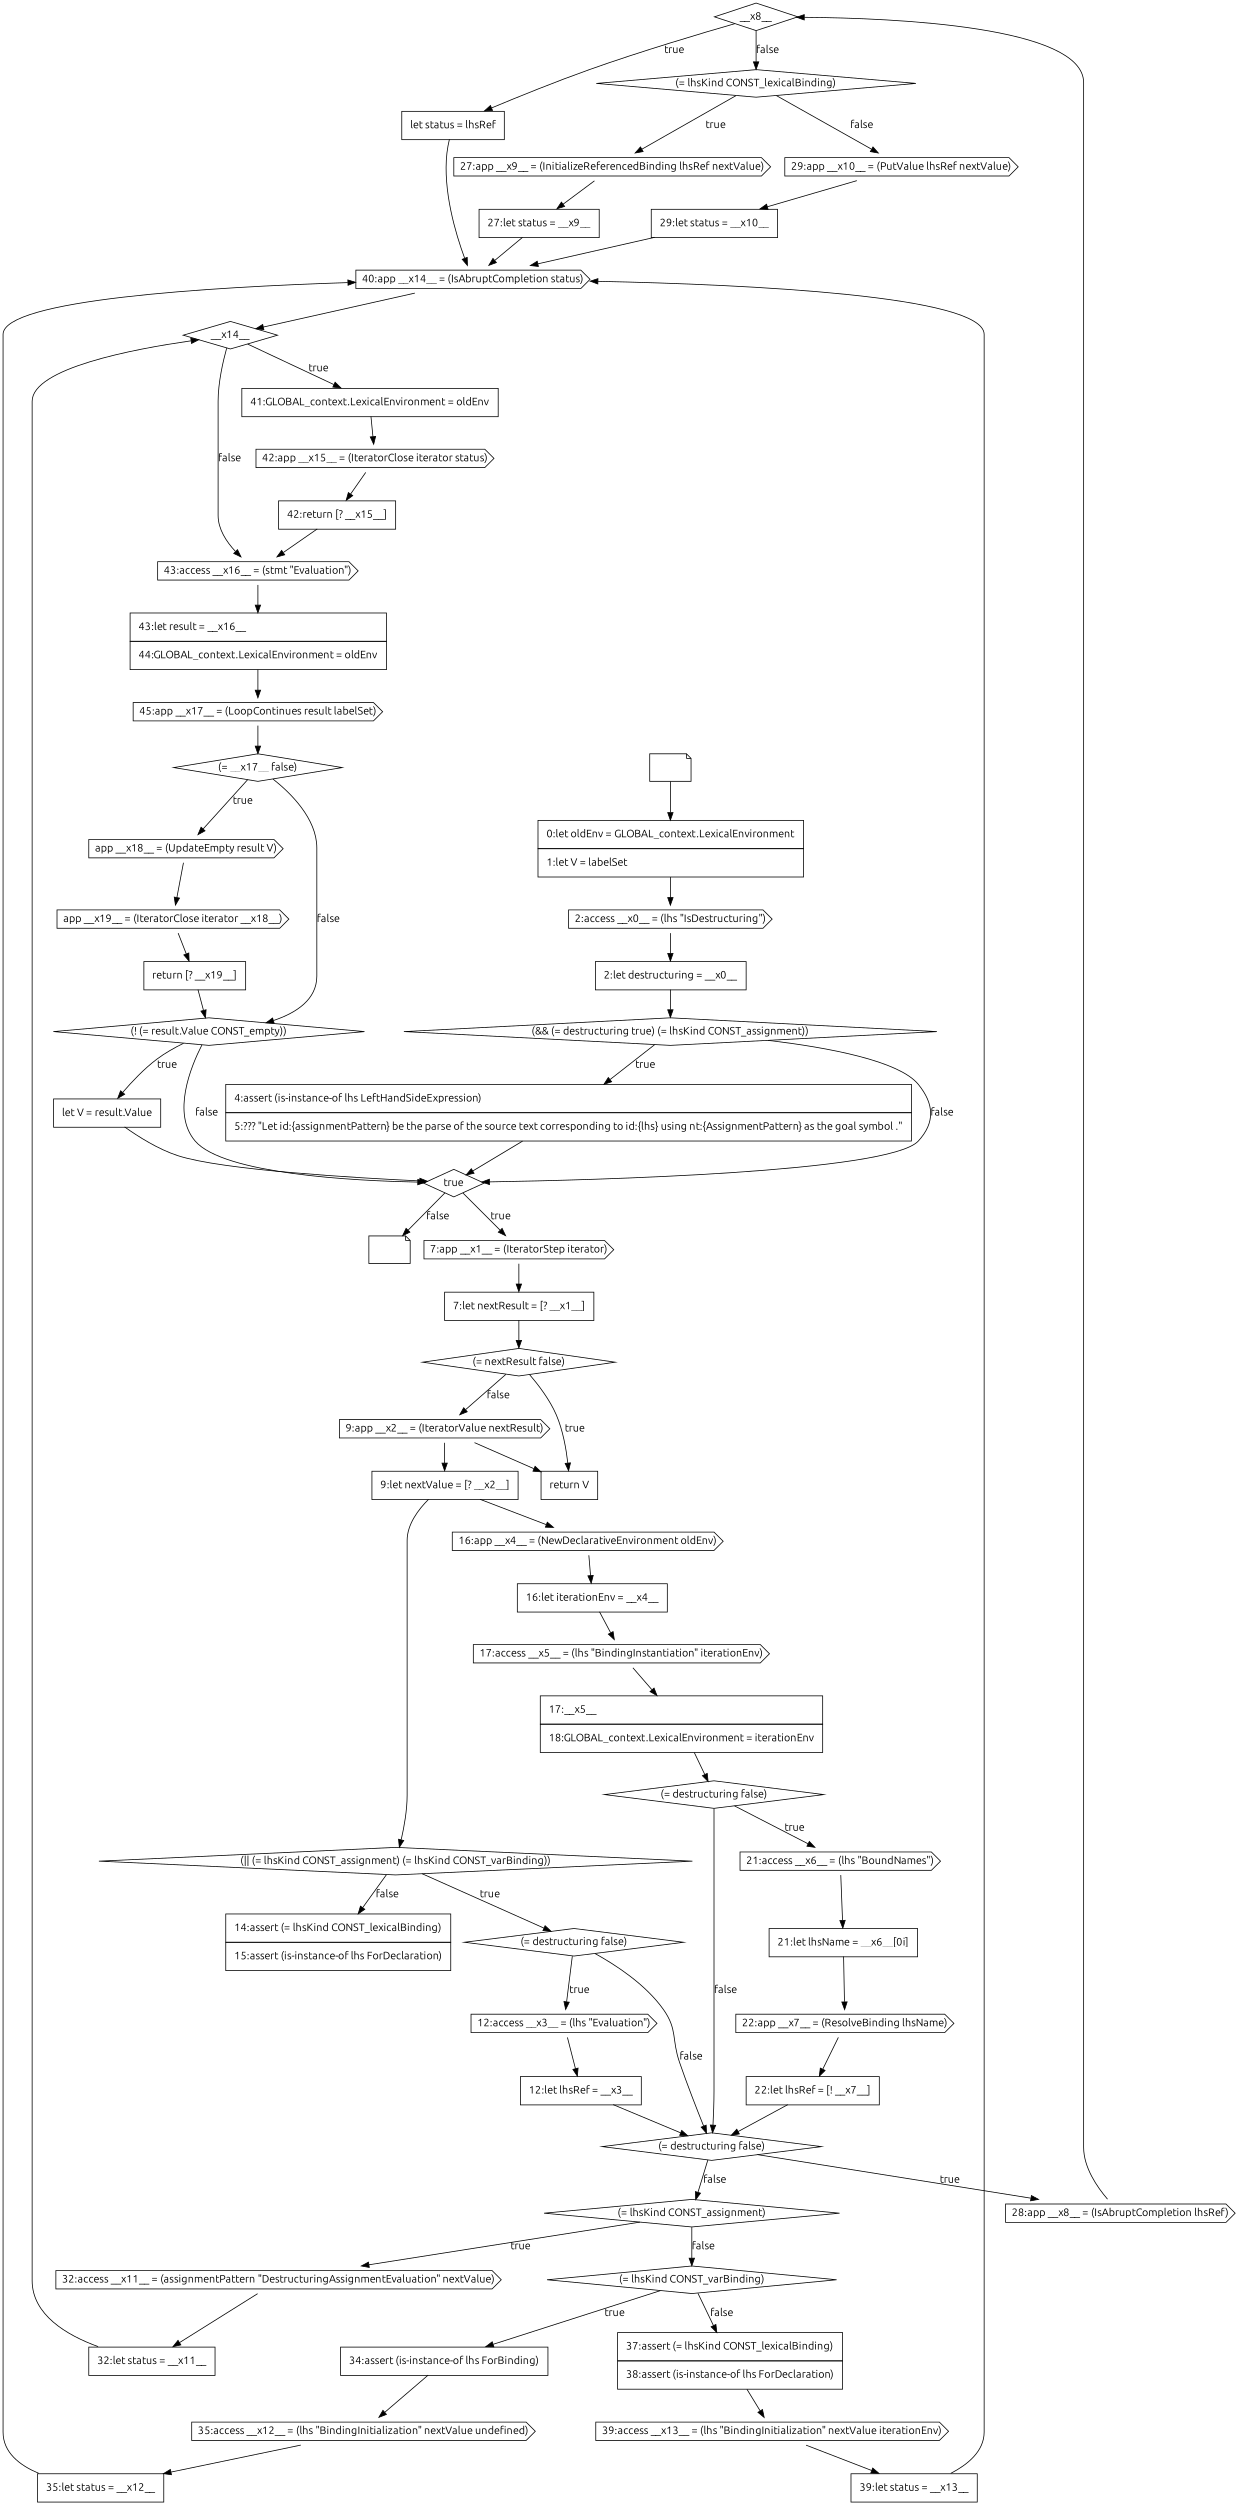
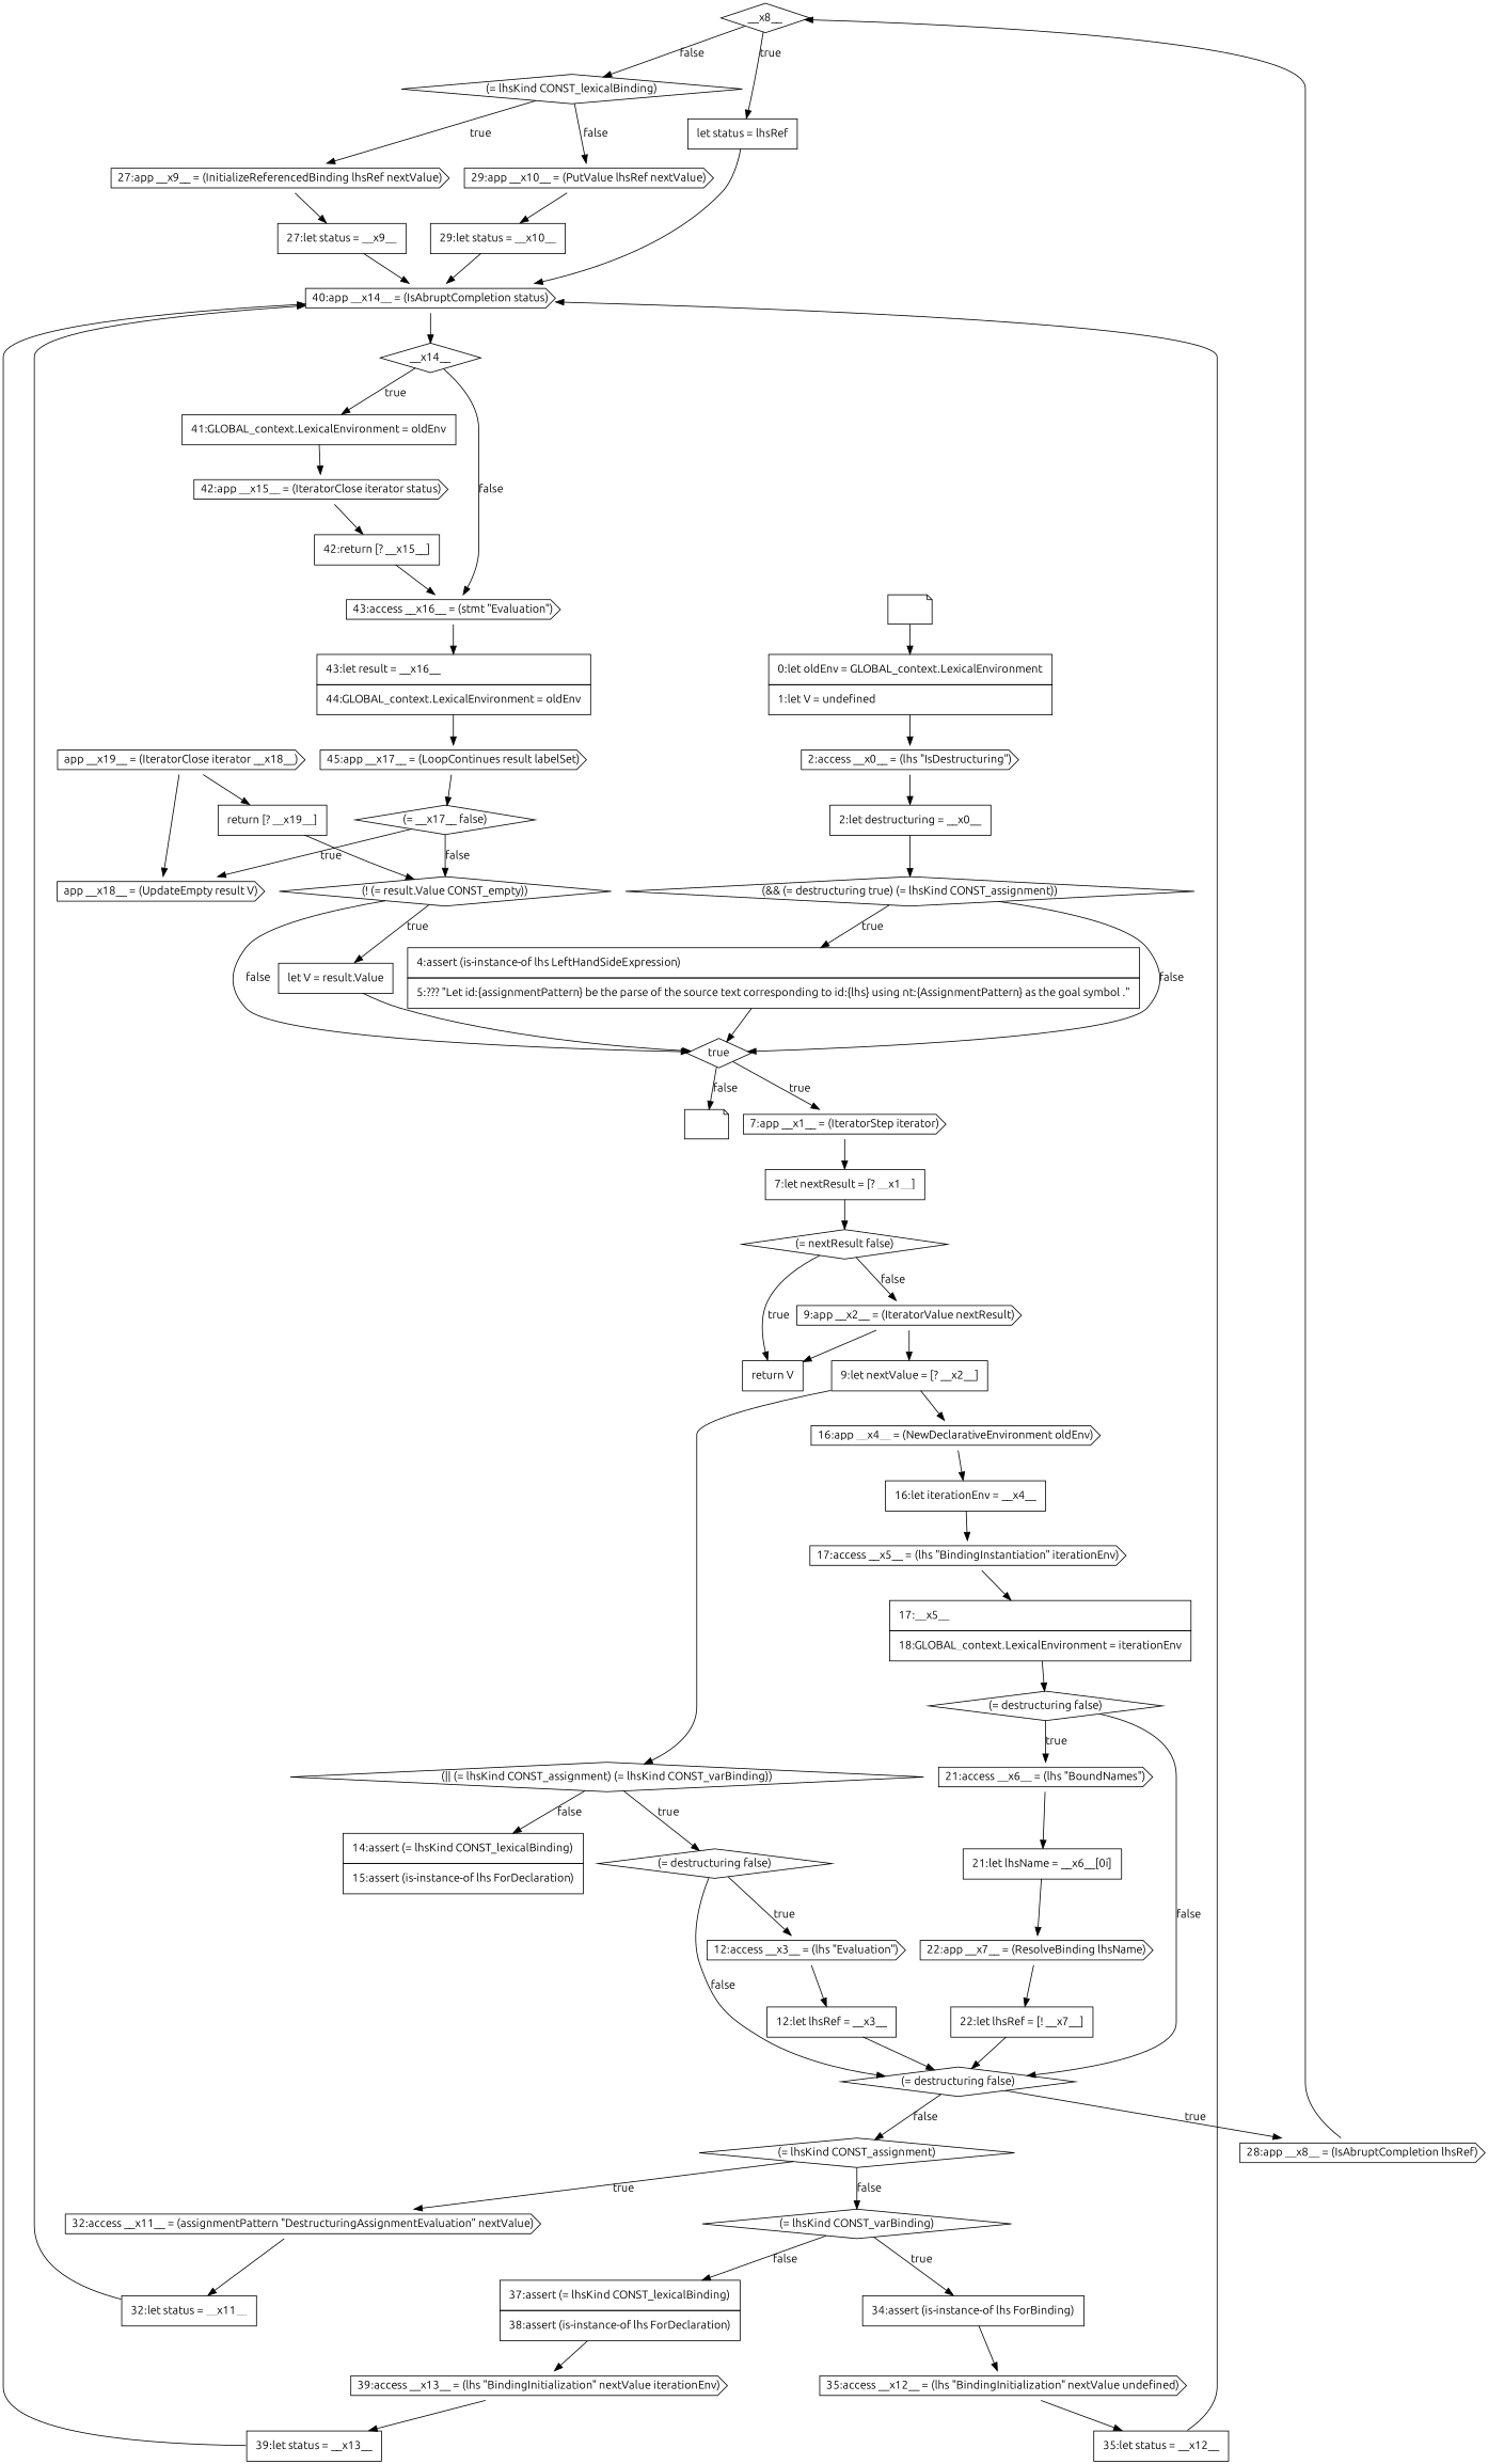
  digraph {
    fontname=Ubuntu
    node [color=black fillcolor=white fontname=Ubuntu shape=none style=filled]
    edge [color=black fontname=Ubuntu]
    n1 [label=<<font color="black">__x8__</font>> shape=diamond]
    n2 [label=<<font color="black">     <table border="0" cellborder="1" cellspacing="0" cellpadding="10">       <tr><td align="left">let status = lhsRef</td></tr>     </table>   </font>> margin=0]
    n3 [label=<<font color="black">(= lhsKind CONST_lexicalBinding)</font>> shape=diamond]
    n4 [label=<<font color="black">40:app __x14__ = (IsAbruptCompletion status)</font>> shape=cds]
    n5 [label=<<font color="black">29:app __x10__ = (PutValue lhsRef nextValue)</font>> shape=cds]
    n6 [label=<<font color="black">27:app __x9__ = (InitializeReferencedBinding lhsRef nextValue)</font>> shape=cds]
    n7 [label=<<font color="black">(= lhsKind CONST_varBinding)</font>> shape=diamond]
    n8 [label=<<font color="black">     <table border="0" cellborder="1" cellspacing="0" cellpadding="10">       <tr><td align="left">37:assert (= lhsKind CONST_lexicalBinding)</td></tr>       <tr><td align="left">38:assert (is-instance-of lhs ForDeclaration)</td></tr>     </table>   </font>> margin=0]
    n9 [label=<<font color="black">     <table border="0" cellborder="1" cellspacing="0" cellpadding="10">       <tr><td align="left">34:assert (is-instance-of lhs ForBinding)</td></tr>     </table>   </font>> margin=0]
    n10 [label=<<font color="black">39:access __x13__ = (lhs &quot;BindingInitialization&quot; nextValue iterationEnv)</font>> shape=cds]
    n11 [label=<<font color="black">35:access __x12__ = (lhs &quot;BindingInitialization&quot; nextValue undefined)</font>> shape=cds]
    n12 [label=<<font color="black">16:app __x4__ = (NewDeclarativeEnvironment oldEnv)</font>> shape=cds]
    n13 [label=<<font color="black">     <table border="0" cellborder="1" cellspacing="0" cellpadding="10">       <tr><td align="left">16:let iterationEnv = __x4__</td></tr>     </table>   </font>> margin=0]
    n14 [label=<<font color="black">17:access __x5__ = (lhs &quot;BindingInstantiation&quot; iterationEnv)</font>> shape=cds]
    n15 [label=<<font color="black">     <table border="0" cellborder="1" cellspacing="0" cellpadding="10">       <tr><td align="left">17:__x5__</td></tr>       <tr><td align="left">18:GLOBAL_context.LexicalEnvironment = iterationEnv</td></tr>     </table>   </font>> margin=0]
    n16 [label=<<font color="black">(= destructuring false)</font>> shape=diamond]
    n17 [label=<<font color="black">(= destructuring false)</font>> shape=diamond]
    n18 [label=<<font color="black">21:access __x6__ = (lhs &quot;BoundNames&quot;)</font>> shape=cds]
    n19 [label=<<font color="black">28:app __x8__ = (IsAbruptCompletion lhsRef)</font>> shape=cds]
    n20 [label=<<font color="black">(= lhsKind CONST_assignment)</font>> shape=diamond]
    n21 [label=<<font color="black">32:access __x11__ = (assignmentPattern &quot;DestructuringAssignmentEvaluation&quot; nextValue)</font>> shape=cds]
    n22 [label=<<font color="black">     <table border="0" cellborder="1" cellspacing="0" cellpadding="10">       <tr><td align="left">let V = result.Value</td></tr>     </table>   </font>> margin=0]
    n23 [label=<<font color="black">true</font>> shape=diamond]
    n24 [label=<<font color="black">7:app __x1__ = (IteratorStep iterator)</font>> shape=cds]
    n25 [label=" " shape=note]
    n26 [label=<<font color="black">     <table border="0" cellborder="1" cellspacing="0" cellpadding="10">       <tr><td align="left">35:let status = __x12__</td></tr>     </table>   </font>> margin=0]
    n27 [label=<<font color="black">     <table border="0" cellborder="1" cellspacing="0" cellpadding="10">       <tr><td align="left">4:assert (is-instance-of lhs LeftHandSideExpression)</td></tr>       <tr><td align="left">5:??? &quot;Let id:{assignmentPattern} be the parse of the source text corresponding to id:{lhs} using nt:{AssignmentPattern} as the goal symbol .&quot;</td></tr>     </table>   </font>> margin=0]
    n28 [label=<<font color="black">     <table border="0" cellborder="1" cellspacing="0" cellpadding="10">       <tr><td align="left">32:let status = __x11__</td></tr>     </table>   </font>> margin=0]
    n29 [label=<<font color="black">     <table border="0" cellborder="1" cellspacing="0" cellpadding="10">       <tr><td align="left">29:let status = __x10__</td></tr>     </table>   </font>> margin=0]
    n30 [label=<<font color="black">     <table border="0" cellborder="1" cellspacing="0" cellpadding="10">       <tr><td align="left">9:let nextValue = [? __x2__]</td></tr>     </table>   </font>> margin=0]
    n31 [label=<<font color="black">(|| (= lhsKind CONST_assignment) (= lhsKind CONST_varBinding))</font>> shape=diamond]
    n32 [label=<<font color="black">     <table border="0" cellborder="1" cellspacing="0" cellpadding="10">       <tr><td align="left">14:assert (= lhsKind CONST_lexicalBinding)</td></tr>       <tr><td align="left">15:assert (is-instance-of lhs ForDeclaration)</td></tr>     </table>   </font>> margin=0]
    n33 [label=<<font color="black">(= destructuring false)</font>> shape=diamond]
    n34 [label=<<font color="black">(= __x17__ false)</font>> shape=diamond]
    n35 [label=<<font color="black">(! (= result.Value CONST_empty))</font>> shape=diamond]
    n36 [label=<<font color="black">app __x18__ = (UpdateEmpty result V)</font>> shape=cds]
    n37 [label=<<font color="black">app __x19__ = (IteratorClose iterator __x18__)</font>> shape=cds]
    n38 [label=<<font color="black">42:app __x15__ = (IteratorClose iterator status)</font>> shape=cds]
    n39 [label=<<font color="black">     <table border="0" cellborder="1" cellspacing="0" cellpadding="10">       <tr><td align="left">42:return [? __x15__]</td></tr>     </table>   </font>> margin=0]
    n40 [label=<<font color="black">43:access __x16__ = (stmt &quot;Evaluation&quot;)</font>> shape=cds]
    n41 [label=<<font color="black">2:access __x0__ = (lhs &quot;IsDestructuring&quot;)</font>> shape=cds]
    n42 [label=<<font color="black">     <table border="0" cellborder="1" cellspacing="0" cellpadding="10">       <tr><td align="left">2:let destructuring = __x0__</td></tr>     </table>   </font>> margin=0]
    n43 [label=<<font color="black">(&amp;&amp; (= destructuring true) (= lhsKind CONST_assignment))</font>> shape=diamond]
    n44 [label=<<font color="black">     <table border="0" cellborder="1" cellspacing="0" cellpadding="10">       <tr><td align="left">39:let status = __x13__</td></tr>     </table>   </font>> margin=0]
    n45 [label=<<font color="black">__x14__</font>> shape=diamond]
    n46 [label=<<font color="black">     <table border="0" cellborder="1" cellspacing="0" cellpadding="10">       <tr><td align="left">return [? __x19__]</td></tr>     </table>   </font>> margin=0]
    n47 [label=<<font color="black">     <table border="0" cellborder="1" cellspacing="0" cellpadding="10">       <tr><td align="left">7:let nextResult = [? __x1__]</td></tr>     </table>   </font>> margin=0]
    n48 [label=<<font color="black">(= nextResult false)</font>> shape=diamond]
    n49 [label=<<font color="black">     <table border="0" cellborder="1" cellspacing="0" cellpadding="10">       <tr><td align="left">21:let lhsName = __x6__[0i]</td></tr>     </table>   </font>> margin=0]
    n50 [label=<<font color="black">22:app __x7__ = (ResolveBinding lhsName)</font>> shape=cds]
    n51 [label=<<font color="black">     <table border="0" cellborder="1" cellspacing="0" cellpadding="10">       <tr><td align="left">22:let lhsRef = [! __x7__]</td></tr>     </table>   </font>> margin=0]
    n52 [label=<<font color="black">45:app __x17__ = (LoopContinues result labelSet)</font>> shape=cds]
    n53 [label=<<font color="black">     <table border="0" cellborder="1" cellspacing="0" cellpadding="10">       <tr><td align="left">27:let status = __x9__</td></tr>     </table>   </font>> margin=0]
    n54 [label=<<font color="black">     <table border="0" cellborder="1" cellspacing="0" cellpadding="10">       <tr><td align="left">43:let result = __x16__</td></tr>       <tr><td align="left">44:GLOBAL_context.LexicalEnvironment = oldEnv</td></tr>     </table>   </font>> margin=0]
    n55 [label=" " shape=note]
-   n56 [label=<<font color="black">     <table border="0" cellborder="1" cellspacing="0" cellpadding="10">       <tr><td align="left">0:let oldEnv = GLOBAL_context.LexicalEnvironment</td></tr>       <tr><td align="left">1:let V = labelSet</td></tr>     </table>   </font>> margin=0]
+   n56 [label=<<font color="black">     <table border="0" cellborder="1" cellspacing="0" cellpadding="10">       <tr><td align="left">0:let oldEnv = GLOBAL_context.LexicalEnvironment</td></tr>       <tr><td align="left">1:let V = undefined</td></tr>     </table>   </font>> margin=0]
    n57 [label=<<font color="black">12:access __x3__ = (lhs &quot;Evaluation&quot;)</font>> shape=cds]
    n58 [label=<<font color="black">     <table border="0" cellborder="1" cellspacing="0" cellpadding="10">       <tr><td align="left">41:GLOBAL_context.LexicalEnvironment = oldEnv</td></tr>     </table>   </font>> margin=0]
    n59 [label=<<font color="black">     <table border="0" cellborder="1" cellspacing="0" cellpadding="10">       <tr><td align="left">return V</td></tr>     </table>   </font>> margin=0]
    n60 [label=<<font color="black">9:app __x2__ = (IteratorValue nextResult)</font>> shape=cds]
    n61 [label=<<font color="black">     <table border="0" cellborder="1" cellspacing="0" cellpadding="10">       <tr><td align="left">12:let lhsRef = __x3__</td></tr>     </table>   </font>> margin=0]
    n1 -> n2 [label=<<font color="black">true</font>>]
    n1 -> n3 [label=<<font color="black">false</font>>]
    n2 -> n4
    n3 -> n5 [label=<<font color="black">false</font>>]
    n3 -> n6 [label=<<font color="black">true</font>>]
    n4 -> n45
    n5 -> n29
    n6 -> n53
    n7 -> n8 [label=<<font color="black">false</font>>]
    n7 -> n9 [label=<<font color="black">true</font>>]
    n8 -> n10
    n9 -> n11
    n10 -> n44
    n11 -> n26
    n12 -> n13
    n13 -> n14
    n14 -> n15
    n15 -> n16
    n16 -> n17 [label=<<font color="black">false</font>>]
    n16 -> n18 [label=<<font color="black">true</font>>]
    n17 -> n19 [label=<<font color="black">true</font>>]
    n17 -> n20 [label=<<font color="black">false</font>>]
    n18 -> n49
    n19 -> n1
    n20 -> n7 [label=<<font color="black">false</font>>]
    n20 -> n21 [label=<<font color="black">true</font>>]
    n21 -> n28
    n22 -> n23
    n23 -> n24 [label=<<font color="black">true</font>>]
    n23 -> n25 [label=<<font color="black">false</font>>]
    n24 -> n47
    n26 -> n4
    n27 -> n23
-   n28 -> n45
+   n28 -> n4
    n29 -> n4
    n30 -> n12
    n30 -> n31
    n31 -> n32 [label=<<font color="black">false</font>>]
    n31 -> n33 [label=<<font color="black">true</font>>]
    n33 -> n17 [label=<<font color="black">false</font>>]
    n33 -> n57 [label=<<font color="black">true</font>>]
    n34 -> n35 [label=<<font color="black">false</font>>]
    n34 -> n36 [label=<<font color="black">true</font>>]
    n35 -> n22 [label=<<font color="black">true</font>>]
    n35 -> n23 [label=<<font color="black">false</font>>]
-   n36 -> n37
+   n37 -> n36
    n37 -> n46
    n38 -> n39
    n39 -> n40
    n40 -> n54
    n41 -> n42
    n42 -> n43
    n43 -> n23 [label=<<font color="black">false</font>>]
    n43 -> n27 [label=<<font color="black">true</font>>]
    n44 -> n4
    n45 -> n40 [label=<<font color="black">false</font>>]
    n45 -> n58 [label=<<font color="black">true</font>>]
    n46 -> n35
    n47 -> n48
    n48 -> n59 [label=<<font color="black">true</font>>]
    n48 -> n60 [label=<<font color="black">false</font>>]
    n49 -> n50
    n50 -> n51
    n51 -> n17
    n52 -> n34
    n53 -> n4
    n54 -> n52
    n55 -> n56
    n56 -> n41
    n57 -> n61
    n58 -> n38
    n60 -> n30
    n60 -> n59
    n61 -> n17
  }
